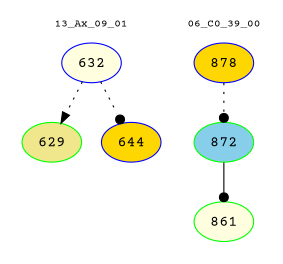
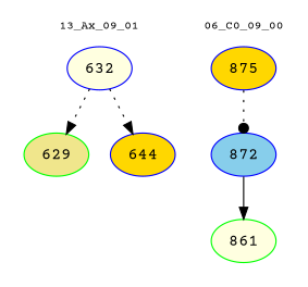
  digraph {
    fontname="Courier Prime"
    node [color=blue fillcolor=lightyellow fontname="Courier Prime" style=filled]
    edge [arrowhead=normal color=black fontname="Courier Prime" style=dotted]
    n1 [label=632]
    n2 [color=green fillcolor=khaki label=629]
    n3 [fillcolor=gold label=644]
-   n4 [color=green fillcolor=skyblue label=872]
+   n4 [fillcolor=skyblue label=872]
    n5 [color=green label=861]
-   n6 [fillcolor=gold label=878]
+   n6 [fillcolor=gold label=875]
    subgraph cluster_1 {
      color=white
      fontsize=10
      label="13_Ax_09_01"
      n1
      n2
      n3
    }
    subgraph cluster_2 {
      color=white
      fontsize=10
-     label="06_C0_39_00"
+     label="06_C0_09_00"
      n4
      n5
      n6
    }
    n1 -> n2
-   n1 -> n3 [arrowhead=dot]
-   n4 -> n5 [arrowhead=dot style=solid]
+   n1 -> n3
+   n4 -> n5 [style=solid]
    n6 -> n4 [arrowhead=dot]
  }
